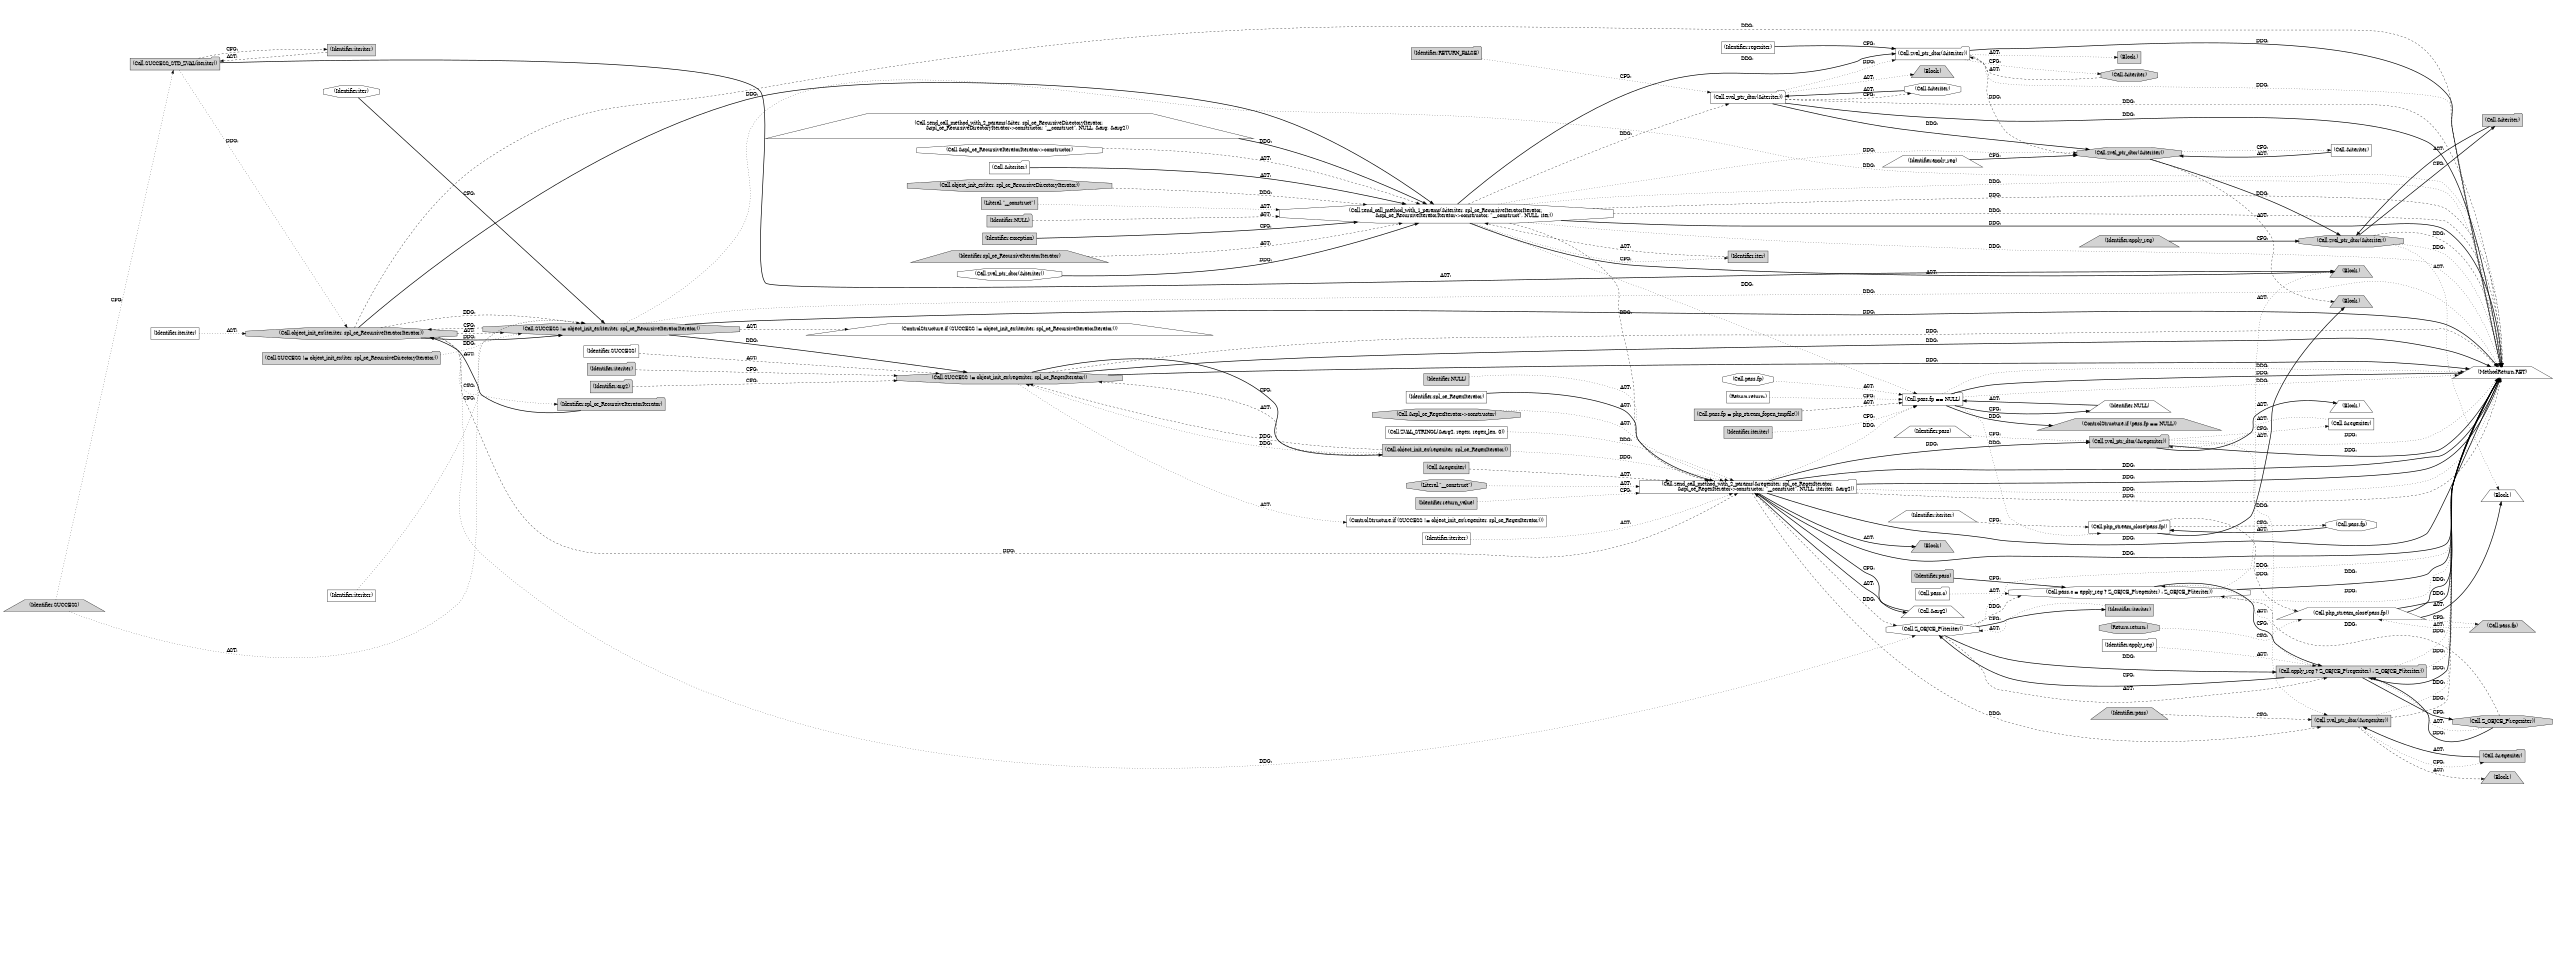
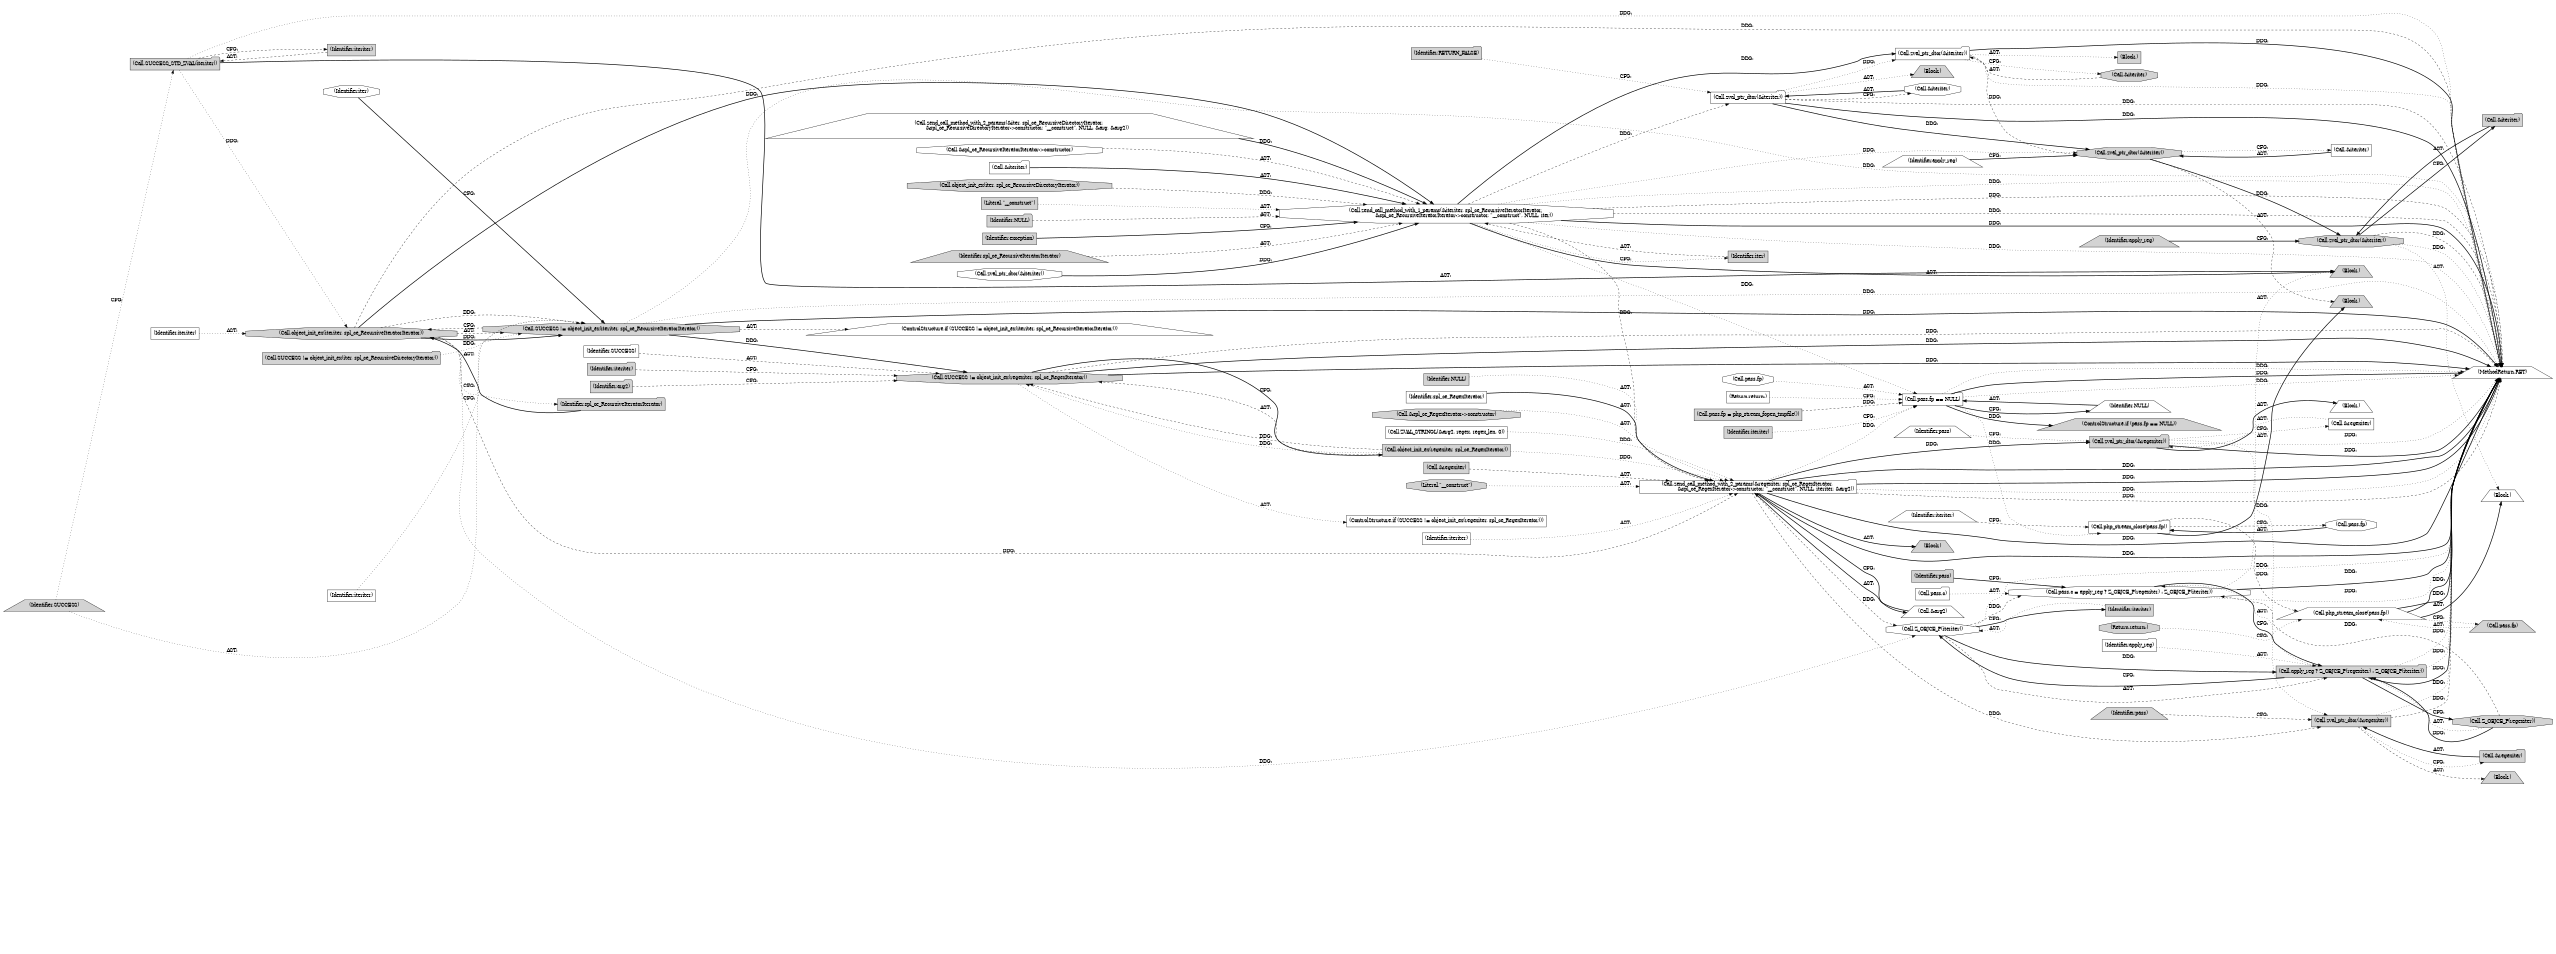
  digraph {
    rankdir=LR
    node [fillcolor=lightgrey shape=box style=filled]
    edge [style=dotted]
    n1 [label="(Call,object_init_ex(iteriter, spl_ce_RecursiveIteratorIterator))" shape=octagon]
    n2 [label="(Call,SUCCESS != object_init_ex(iteriter, spl_ce_RecursiveIteratorIterator))" shape=octagon]
    n3 [fillcolor=white label="(Call,zend_call_method_with_1_params(&iteriter, spl_ce_RecursiveIteratorIterator, \n                        &spl_ce_RecursiveIteratorIterator->constructor, \"__construct\", NULL, iter))" shape=octagon]
    n4 [fillcolor=white label="(Call,zend_call_method_with_2_params(&regexiter, spl_ce_RegexIterator, \n                        &spl_ce_RegexIterator->constructor, \"__construct\", NULL, iteriter, &arg2))" shape=folder]
    n5 [fillcolor=white label="(Call,Z_OBJCE_P(iteriter))" shape=octagon]
    n6 [fillcolor=white label="(MethodReturn,RET)" shape=trapezium]
    n7 [label="(Identifier,spl_ce_RecursiveIteratorIterator)" shape=folder]
    n8 [label="(Call,SUCCESS != object_init_ex(regexiter, spl_ce_RegexIterator))" shape=octagon]
    n9 [fillcolor=white label="(ControlStructure,if (SUCCESS != object_init_ex(iteriter, spl_ce_RecursiveIteratorIterator)))" shape=trapezium]
    n10 [label="(Block,)" shape=trapezium]
    n11 [fillcolor=white label="(Call,zval_ptr_dtor(&iteriter))" shape=folder]
    n12 [fillcolor=white label="(Call,zval_ptr_dtor(&iteriter))" shape=folder]
    n13 [label="(Call,zval_ptr_dtor(&iteriter))" shape=octagon]
    n14 [fillcolor=white label="(Call,pass.fp == NULL)" shape=folder]
    n15 [label="(Identifier,iter)"]
    n16 [label="(Call,zval_ptr_dtor(&regexiter))" shape=folder]
    n17 [label="(Call,zval_ptr_dtor(&regexiter))"]
    n18 [fillcolor=white label="(Call,&arg2)" shape=trapezium]
    n19 [label="(Block,)" shape=trapezium]
    n20 [fillcolor=white label="(Call,pass.c = apply_reg ? Z_OBJCE_P(regexiter) : Z_OBJCE_P(iteriter))" shape=octagon]
    n21 [label="(Call,apply_reg ? Z_OBJCE_P(regexiter) : Z_OBJCE_P(iteriter))" shape=folder]
    n22 [label="(Identifier,iteriter)"]
    n23 [label="(Call,SUCCESS_STD_ZVAL(iteriter))" shape=folder]
    n24 [label="(Identifier,iteriter)"]
    n25 [fillcolor=white label="(ControlStructure,if (SUCCESS != object_init_ex(regexiter, spl_ce_RegexIterator)))"]
    n26 [label="(Call,object_init_ex(regexiter, spl_ce_RegexIterator))"]
    n27 [label="(Block,)" shape=trapezium]
    n28 [fillcolor=white label="(Call,&iteriter)" shape=octagon]
    n29 [label="(Block,)"]
    n30 [label="(Call,&iteriter)" shape=octagon]
    n31 [label="(Call,zval_ptr_dtor(&iteriter))" shape=octagon]
    n32 [fillcolor=white label="(Call,&iteriter)"]
    n33 [label="(Block,)" shape=trapezium]
    n34 [fillcolor=white label="(Call,php_stream_close(pass.fp))" shape=folder]
    n35 [label="(ControlStructure,if (pass.fp == NULL))" shape=trapezium]
    n36 [fillcolor=white label="(Identifier,NULL)" shape=trapezium]
    n37 [label="(Call,&iteriter)" shape=folder]
    n38 [fillcolor=white label="(Block,)" shape=trapezium]
    n39 [fillcolor=white label="(Block,)" shape=trapezium]
    n40 [fillcolor=white label="(Call,&regexiter)"]
    n41 [label="(Block,)" shape=trapezium]
    n42 [label="(Call,&regexiter)" shape=folder]
    n43 [label="(Call,Z_OBJCE_P(regexiter))" shape=octagon]
    n44 [fillcolor=white label="(Call,php_stream_close(pass.fp))" shape=trapezium]
    n45 [fillcolor=white label="(Call,pass.fp)" shape=octagon]
    n46 [label="(Call,pass.fp)" shape=trapezium]
    n47 [fillcolor=white label="(Call,&iteriter)" shape=folder]
    n48 [label="(Identifier,pass)" shape=folder]
    n49 [label="(Call,object_init_ex(iter, spl_ce_RecursiveDirectoryIterator))" shape=octagon]
    n50 [fillcolor=white label="(Identifier,spl_ce_RegexIterator)"]
    n51 [label="(Literal,\"__construct\")"]
    n52 [fillcolor=white label="(Identifier,pass)" shape=trapezium]
    n53 [label="(Call,pass.fp = php_stream_fopen_tmpfile())"]
    n54 [label="(Call,&spl_ce_RegexIterator->constructor)" shape=octagon]
    n55 [fillcolor=white label="(Call,ZVAL_STRINGL(&arg2, regex, regex_len, 0))"]
    n56 [fillcolor=white label="(Identifier,iter)" shape=octagon]
    n57 [label="(Identifier,NULL)" shape=folder]
    n58 [fillcolor=white label="(Call,pass.c)" shape=folder]
    n59 [fillcolor=white label="(Identifier,iteriter)"]
    n60 [label="(Identifier,exception)"]
    n61 [label="(Identifier,spl_ce_RecursiveIteratorIterator)" shape=trapezium]
    n62 [fillcolor=white label="(Identifier,iteriter)" shape=trapezium]
    n63 [label="(Call,SUCCESS != object_init_ex(iter, spl_ce_RecursiveDirectoryIterator))" shape=folder]
    n64 [fillcolor=white label="(Call,zval_ptr_dtor(&iteriter))" shape=octagon]
    n65 [label="(Call,&regexiter)"]
    n66 [label="(Identifier,apply_reg)" shape=trapezium]
    n67 [label="(Identifier,RETURN_FALSE)" shape=folder]
    n68 [label="(Identifier,arg2)" shape=folder]
    n69 [label="(Identifier,iteriter)"]
    n70 [label="(Identifier,pass)" shape=trapezium]
    n71 [label="(Literal,\"__construct\")" shape=octagon]
    n72 [label="(Return,return;)" shape=octagon]
    n73 [fillcolor=white label="(Identifier,SUCCESS)" shape=folder]
    n74 [fillcolor=white label="(Identifier,apply_reg)" shape=folder]
    n75 [label="(Identifier,iteriter)" shape=folder]
-   n76 [label="(Identifier,return_value)"]
    n77 [fillcolor=white label="(Identifier,iteriter)"]
    n78 [fillcolor=white label="(Call,zend_call_method_with_2_params(&iter, spl_ce_RecursiveDirectoryIterator, \n                        &spl_ce_RecursiveDirectoryIterator->constructor, \"__construct\", NULL, &arg, &arg2))" shape=trapezium]
    n79 [fillcolor=white label="(Call,pass.fp)" shape=octagon]
    n80 [fillcolor=white label="(Identifier,iteriter)"]
    n81 [label="(Identifier,SUCCESS)" shape=trapezium]
    n82 [label="(Identifier,NULL)"]
    n83 [fillcolor=white label="(Identifier,apply_reg)" shape=trapezium]
-   n84 [fillcolor=white label="(Identifier,regexiter)"]
    n85 [fillcolor=white label="(Return,return;)"]
    n86 [fillcolor=white label="(Call,&spl_ce_RecursiveIteratorIterator->constructor)" shape=octagon]
    n1 -> n2 [label="AST: " style=dashed]
    n1 -> n2 [label="DDG: " style=bold]
    n1 -> n2 [label="DDG: " style=dashed]
    n1 -> n3 [label="DDG: " style=bold]
    n1 -> n4 [label="DDG: " style=dashed]
    n1 -> n5 [label="DDG: "]
    n1 -> n6 [label="DDG: " style=dashed]
    n1 -> n7 [label="CFG: "]
    n2 -> n1 [label="CFG: " style=dashed]
    n2 -> n6 [label="DDG: "]
    n2 -> n6 [label="DDG: "]
    n2 -> n6 [label="DDG: " style=bold]
    n2 -> n8 [label="DDG: " style=bold]
    n2 -> n9 [label="AST: " style=dashed]
    n3 -> n4 [label="DDG: " style=dashed]
    n3 -> n6 [label="DDG: "]
    n3 -> n6 [label="DDG: "]
    n3 -> n6 [label="DDG: " style=dashed]
    n3 -> n6 [label="DDG: " style=dashed]
    n3 -> n6 [label="DDG: " style=bold]
    n3 -> n10 [label="AST: " style=bold]
    n3 -> n11 [label="DDG: " style=dashed]
    n3 -> n12 [label="DDG: " style=bold]
    n3 -> n13 [label="DDG: "]
    n3 -> n14 [label="DDG: "]
    n3 -> n15 [label="CFG: "]
    n4 -> n5 [label="DDG: " style=dashed]
    n4 -> n6 [label="DDG: " style=bold]
    n4 -> n6 [label="DDG: " style=bold]
    n4 -> n6 [label="DDG: " style=bold]
    n4 -> n6 [label="DDG: "]
    n4 -> n6 [label="DDG: " style=dashed]
    n4 -> n6 [label="DDG: " style=bold]
    n4 -> n14 [label="DDG: "]
    n4 -> n16 [label="DDG: " style=bold]
    n4 -> n17 [label="DDG: " style=dashed]
    n4 -> n18 [label="CFG: " style=bold]
    n4 -> n19 [label="AST: " style=bold]
    n5 -> n6 [label="DDG: "]
    n5 -> n20 [label="DDG: " style=dashed]
    n5 -> n21 [label="AST: " style=dashed]
    n5 -> n21 [label="DDG: " style=bold]
    n5 -> n22 [label="CFG: " style=bold]
    n7 -> n1 [label="AST: " style=bold]
    n8 -> n6 [label="DDG: " style=dashed]
    n8 -> n6 [label="DDG: " style=bold]
    n8 -> n6 [label="DDG: " style=bold]
    n8 -> n25 [label="AST: "]
    n8 -> n26 [label="CFG: " style=bold]
    n11 -> n6 [label="DDG: " style=bold]
    n11 -> n6 [label="DDG: " style=dashed]
    n11 -> n12 [label="DDG: "]
    n11 -> n13 [label="DDG: " style=bold]
    n11 -> n27 [label="AST: "]
    n11 -> n28 [label="CFG: " style=dashed]
    n12 -> n6 [label="DDG: "]
    n12 -> n6 [label="DDG: " style=bold]
    n12 -> n13 [label="DDG: " style=dashed]
    n12 -> n29 [label="AST: "]
    n12 -> n30 [label="CFG: "]
    n13 -> n31 [label="DDG: " style=bold]
    n13 -> n32 [label="CFG: "]
    n13 -> n33 [label="AST: " style=dashed]
    n14 -> n6 [label="DDG: "]
    n14 -> n6 [label="DDG: " style=bold]
    n14 -> n6 [label="DDG: "]
    n14 -> n34 [label="DDG: "]
    n14 -> n35 [label="DDG: " style=bold]
    n14 -> n36 [label="CFG: " style=bold]
    n15 -> n3 [label="AST: " style=dashed]
    n16 -> n6 [label="DDG: " style=bold]
    n16 -> n6 [label="DDG: "]
    n16 -> n17 [label="DDG: "]
    n16 -> n39 [label="AST: " style=bold]
    n16 -> n40 [label="CFG: "]
    n17 -> n6 [label="DDG: "]
    n17 -> n6 [label="DDG: " style=dashed]
    n17 -> n41 [label="AST: " style=dashed]
    n17 -> n42 [label="CFG: "]
    n18 -> n4 [label="AST: " style=bold]
    n20 -> n6 [label="DDG: " style=bold]
    n20 -> n6 [label="DDG: "]
    n20 -> n10 [label="AST: "]
    n20 -> n21 [label="CFG: " style=bold]
    n21 -> n5 [label="CFG: " style=bold]
    n21 -> n6 [label="DDG: "]
    n21 -> n6 [label="DDG: "]
    n21 -> n6 [label="DDG: " style=bold]
    n21 -> n20 [label="AST: "]
    n21 -> n43 [label="CFG: " style=bold]
    n22 -> n5 [label="AST: "]
    n23 -> n1 [label="DDG: "]
+   n23 -> n6 [label="DDG: "]
    n23 -> n10 [label="AST: " style=bold]
    n23 -> n24 [label="CFG: " style=dashed]
    n24 -> n23 [label="AST: " style=dashed]
    n26 -> n4 [label="DDG: "]
    n26 -> n8 [label="AST: " style=dashed]
    n26 -> n8 [label="DDG: " style=dashed]
    n26 -> n8 [label="DDG: "]
    n28 -> n11 [label="AST: " style=bold]
    n30 -> n12 [label="AST: " style=dashed]
    n31 -> n6 [label="DDG: " style=dashed]
    n31 -> n6 [label="DDG: "]
    n31 -> n37 [label="CFG: " style=bold]
    n31 -> n38 [label="AST: "]
    n32 -> n13 [label="AST: " style=bold]
    n34 -> n33 [label="AST: " style=bold]
    n34 -> n44 [label="DDG: " style=dashed]
    n34 -> n45 [label="CFG: " style=dashed]
    n36 -> n14 [label="AST: " style=bold]
    n37 -> n31 [label="AST: " style=bold]
    n40 -> n16 [label="AST: "]
    n42 -> n17 [label="AST: " style=bold]
    n43 -> n20 [label="DDG: " style=dashed]
    n43 -> n21 [label="AST: "]
    n43 -> n21 [label="DDG: " style=bold]
    n44 -> n6 [label="DDG: " style=bold]
    n44 -> n6 [label="DDG: " style=bold]
    n44 -> n38 [label="AST: " style=bold]
    n44 -> n46 [label="CFG: "]
    n45 -> n34 [label="AST: " style=bold]
    n46 -> n44 [label="AST: "]
    n47 -> n3 [label="AST: " style=bold]
    n48 -> n20 [label="CFG: " style=bold]
    n49 -> n3 [label="DDG: " style=dashed]
    n50 -> n4 [label="AST: " style=bold]
    n51 -> n3 [label="AST: "]
    n52 -> n16 [label="CFG: "]
-   n53 -> n14 [label="AST: " style=dashed]
+   n53 -> n14 [label="DDG: " style=dashed]
    n54 -> n4 [label="AST: "]
    n55 -> n4 [label="DDG: "]
    n56 -> n2 [label="CFG: " style=bold]
    n57 -> n3 [label="AST: " style=dashed]
    n58 -> n20 [label="AST: "]
    n59 -> n1 [label="AST: "]
    n60 -> n3 [label="CFG: " style=bold]
    n61 -> n3 [label="AST: " style=dashed]
    n62 -> n34 [label="CFG: " style=dashed]
    n63 -> n2 [label="DDG: "]
    n64 -> n3 [label="DDG: " style=bold]
    n65 -> n4 [label="AST: " style=dashed]
    n66 -> n31 [label="CFG: " style=bold]
    n67 -> n11 [label="CFG: "]
    n68 -> n8 [label="CFG: " style=dashed]
    n69 -> n14 [label="CFG: "]
    n70 -> n17 [label="CFG: " style=dashed]
    n71 -> n4 [label="AST: "]
    n72 -> n44 [label="CFG: "]
    n73 -> n8 [label="AST: " style=dashed]
    n74 -> n21 [label="AST: "]
    n75 -> n8 [label="CFG: " style=dashed]
-   n76 -> n4 [label="CFG: "]
    n77 -> n2 [label="CFG: "]
    n78 -> n3 [label="DDG: " style=bold]
    n79 -> n14 [label="AST: "]
    n80 -> n4 [label="AST: "]
    n81 -> n2 [label="AST: "]
    n81 -> n23 [label="CFG: "]
    n82 -> n4 [label="AST: "]
    n83 -> n13 [label="CFG: " style=bold]
-   n84 -> n12 [label="CFG: " style=bold]
    n85 -> n14 [label="CFG: "]
    n86 -> n3 [label="AST: " style=dashed]
  }
